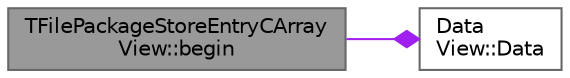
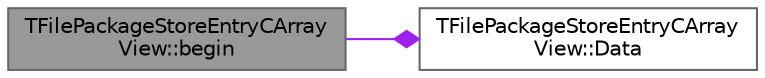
  digraph {
    rankdir=LR
    node [fontname=Helvetica fontsize=10 shape=box style=filled]
    n1 [color=gray40 fillcolor=grey60 fontcolor=black height=0.2 label="TFilePackageStoreEntryCArray\lView::begin" width=0.4]
-   n2 [color=grey40 fillcolor=white height=0.2 label="Data\lView::Data" width=0.4]
+   n2 [color=grey40 fillcolor=white height=0.2 label="TFilePackageStoreEntryCArray\lView::Data" width=0.4]
    n1 -> n2 [color=purple fontname=Helvetica fontsize=10 labelfontname=Helvetica labelfontsize=10 style=solid arrowhead=diamond]
  }
